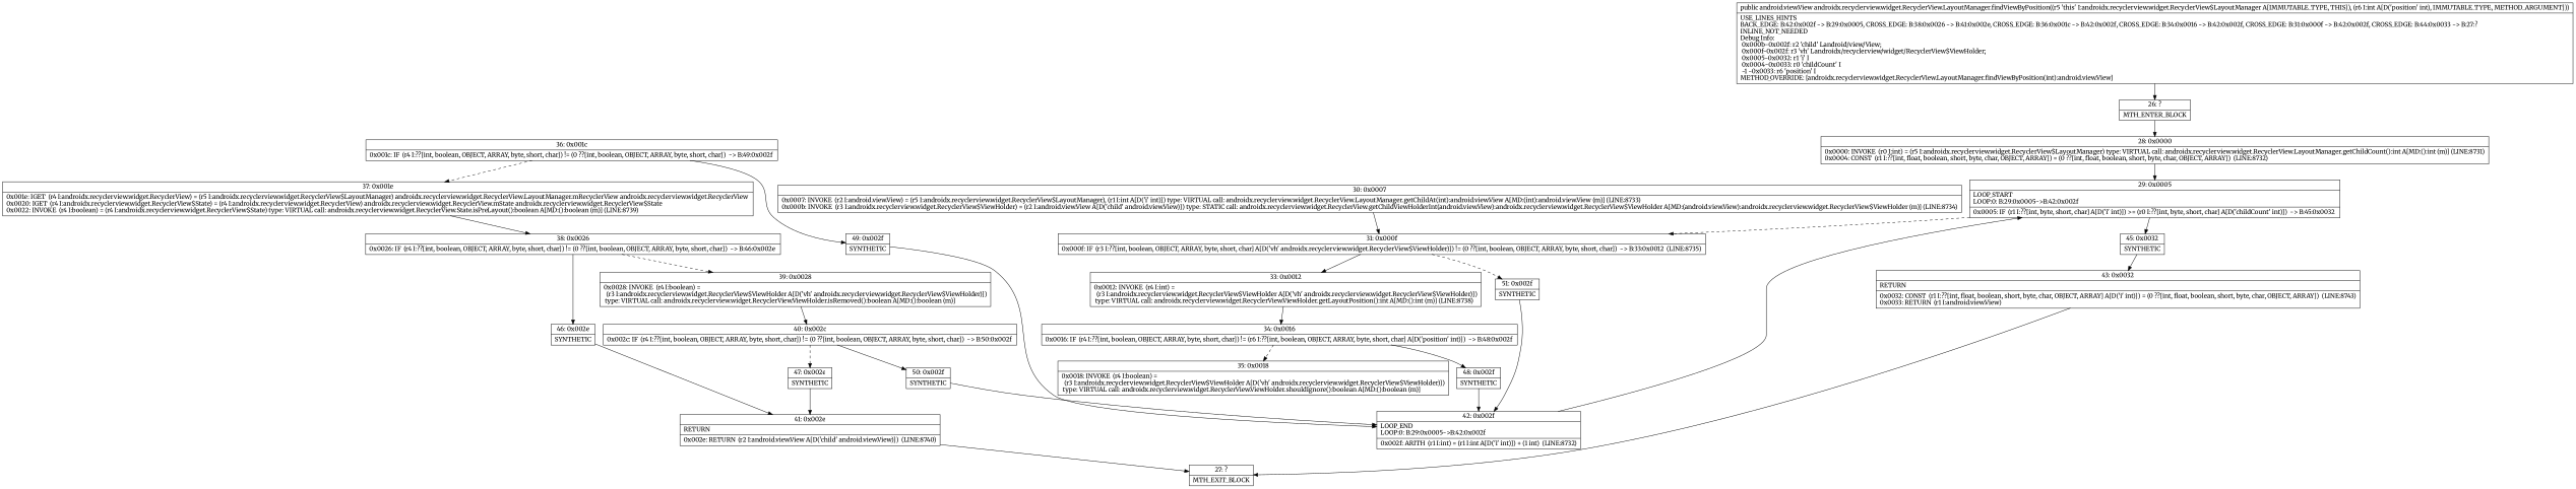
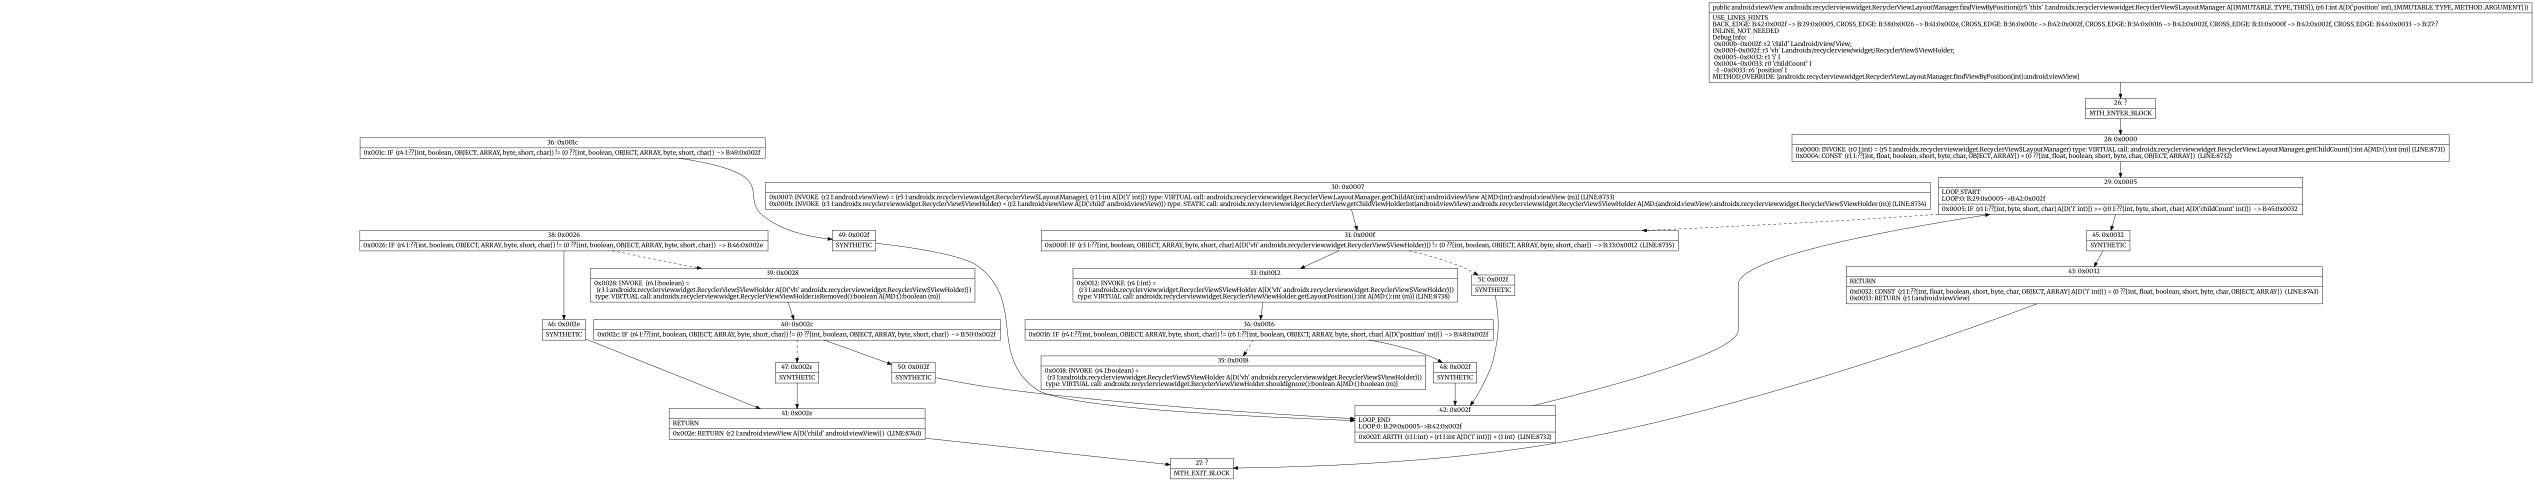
  digraph {
    fontname=Merriweather
    node [fontname=Merriweather shape=record]
    edge [fontname=Merriweather]
    n1 [label="{26\:\ ?|MTH_ENTER_BLOCK\l}"]
    n2 [label="{28\:\ 0x0000|0x0000: INVOKE  (r0 I:int) = (r5 I:androidx.recyclerview.widget.RecyclerView$LayoutManager) type: VIRTUAL call: androidx.recyclerview.widget.RecyclerView.LayoutManager.getChildCount():int A[MD:():int (m)] (LINE:8731)\l0x0004: CONST  (r1 I:??[int, float, boolean, short, byte, char, OBJECT, ARRAY]) = (0 ??[int, float, boolean, short, byte, char, OBJECT, ARRAY])  (LINE:8732)\l}"]
    n3 [label="{29\:\ 0x0005|LOOP_START\lLOOP:0: B:29:0x0005\-\>B:42:0x002f\l|0x0005: IF  (r1 I:??[int, byte, short, char] A[D('i' int)]) \>= (r0 I:??[int, byte, short, char] A[D('childCount' int)])  \-\> B:45:0x0032 \l}"]
    n4 [label="{45\:\ 0x0032|SYNTHETIC\l}"]
    n5 [label="{31\:\ 0x000f|0x000f: IF  (r3 I:??[int, boolean, OBJECT, ARRAY, byte, short, char] A[D('vh' androidx.recyclerview.widget.RecyclerView$ViewHolder)]) != (0 ??[int, boolean, OBJECT, ARRAY, byte, short, char])  \-\> B:33:0x0012  (LINE:8735)\l}"]
    n6 [label="{30\:\ 0x0007|0x0007: INVOKE  (r2 I:android.view.View) = (r5 I:androidx.recyclerview.widget.RecyclerView$LayoutManager), (r1 I:int A[D('i' int)]) type: VIRTUAL call: androidx.recyclerview.widget.RecyclerView.LayoutManager.getChildAt(int):android.view.View A[MD:(int):android.view.View (m)] (LINE:8733)\l0x000b: INVOKE  (r3 I:androidx.recyclerview.widget.RecyclerView$ViewHolder) = (r2 I:android.view.View A[D('child' android.view.View)]) type: STATIC call: androidx.recyclerview.widget.RecyclerView.getChildViewHolderInt(android.view.View):androidx.recyclerview.widget.RecyclerView$ViewHolder A[MD:(android.view.View):androidx.recyclerview.widget.RecyclerView$ViewHolder (m)] (LINE:8734)\l}"]
    n7 [label="{43\:\ 0x0032|RETURN\l|0x0032: CONST  (r1 I:??[int, float, boolean, short, byte, char, OBJECT, ARRAY] A[D('i' int)]) = (0 ??[int, float, boolean, short, byte, char, OBJECT, ARRAY])  (LINE:8743)\l0x0033: RETURN  (r1 I:android.view.View) \l}"]
    n8 [label="{33\:\ 0x0012|0x0012: INVOKE  (r4 I:int) = \l  (r3 I:androidx.recyclerview.widget.RecyclerView$ViewHolder A[D('vh' androidx.recyclerview.widget.RecyclerView$ViewHolder)])\l type: VIRTUAL call: androidx.recyclerview.widget.RecyclerView.ViewHolder.getLayoutPosition():int A[MD:():int (m)] (LINE:8738)\l}"]
    n9 [label="{51\:\ 0x002f|SYNTHETIC\l}"]
    n10 [label="{34\:\ 0x0016|0x0016: IF  (r4 I:??[int, boolean, OBJECT, ARRAY, byte, short, char]) != (r6 I:??[int, boolean, OBJECT, ARRAY, byte, short, char] A[D('position' int)])  \-\> B:48:0x002f \l}"]
    n11 [label="{42\:\ 0x002f|LOOP_END\lLOOP:0: B:29:0x0005\-\>B:42:0x002f\l|0x002f: ARITH  (r1 I:int) = (r1 I:int A[D('i' int)]) + (1 int)  (LINE:8732)\l}"]
    n12 [label="{35\:\ 0x0018|0x0018: INVOKE  (r4 I:boolean) = \l  (r3 I:androidx.recyclerview.widget.RecyclerView$ViewHolder A[D('vh' androidx.recyclerview.widget.RecyclerView$ViewHolder)])\l type: VIRTUAL call: androidx.recyclerview.widget.RecyclerView.ViewHolder.shouldIgnore():boolean A[MD:():boolean (m)]\l}"]
    n13 [label="{48\:\ 0x002f|SYNTHETIC\l}"]
    n14 [label="{36\:\ 0x001c|0x001c: IF  (r4 I:??[int, boolean, OBJECT, ARRAY, byte, short, char]) != (0 ??[int, boolean, OBJECT, ARRAY, byte, short, char])  \-\> B:49:0x002f \l}"]
-   n15 [label="{37\:\ 0x001e|0x001e: IGET  (r4 I:androidx.recyclerview.widget.RecyclerView) = (r5 I:androidx.recyclerview.widget.RecyclerView$LayoutManager) androidx.recyclerview.widget.RecyclerView.LayoutManager.mRecyclerView androidx.recyclerview.widget.RecyclerView \l0x0020: IGET  (r4 I:androidx.recyclerview.widget.RecyclerView$State) = (r4 I:androidx.recyclerview.widget.RecyclerView) androidx.recyclerview.widget.RecyclerView.mState androidx.recyclerview.widget.RecyclerView$State \l0x0022: INVOKE  (r4 I:boolean) = (r4 I:androidx.recyclerview.widget.RecyclerView$State) type: VIRTUAL call: androidx.recyclerview.widget.RecyclerView.State.isPreLayout():boolean A[MD:():boolean (m)] (LINE:8739)\l}"]
    n16 [label="{49\:\ 0x002f|SYNTHETIC\l}"]
    n17 [label="{38\:\ 0x0026|0x0026: IF  (r4 I:??[int, boolean, OBJECT, ARRAY, byte, short, char]) != (0 ??[int, boolean, OBJECT, ARRAY, byte, short, char])  \-\> B:46:0x002e \l}"]
    n18 [label="{39\:\ 0x0028|0x0028: INVOKE  (r4 I:boolean) = \l  (r3 I:androidx.recyclerview.widget.RecyclerView$ViewHolder A[D('vh' androidx.recyclerview.widget.RecyclerView$ViewHolder)])\l type: VIRTUAL call: androidx.recyclerview.widget.RecyclerView.ViewHolder.isRemoved():boolean A[MD:():boolean (m)]\l}"]
    n19 [label="{46\:\ 0x002e|SYNTHETIC\l}"]
    n20 [label="{40\:\ 0x002c|0x002c: IF  (r4 I:??[int, boolean, OBJECT, ARRAY, byte, short, char]) != (0 ??[int, boolean, OBJECT, ARRAY, byte, short, char])  \-\> B:50:0x002f \l}"]
    n21 [label="{41\:\ 0x002e|RETURN\l|0x002e: RETURN  (r2 I:android.view.View A[D('child' android.view.View)])  (LINE:8740)\l}"]
    n22 [label="{47\:\ 0x002e|SYNTHETIC\l}"]
    n23 [label="{50\:\ 0x002f|SYNTHETIC\l}"]
    n24 [label="{27\:\ ?|MTH_EXIT_BLOCK\l}"]
    n25 [label="{public android.view.View androidx.recyclerview.widget.RecyclerView.LayoutManager.findViewByPosition((r5 'this' I:androidx.recyclerview.widget.RecyclerView$LayoutManager A[IMMUTABLE_TYPE, THIS]), (r6 I:int A[D('position' int), IMMUTABLE_TYPE, METHOD_ARGUMENT]))  | USE_LINES_HINTS\lBACK_EDGE: B:42:0x002f \-\> B:29:0x0005, CROSS_EDGE: B:38:0x0026 \-\> B:41:0x002e, CROSS_EDGE: B:36:0x001c \-\> B:42:0x002f, CROSS_EDGE: B:34:0x0016 \-\> B:42:0x002f, CROSS_EDGE: B:31:0x000f \-\> B:42:0x002f, CROSS_EDGE: B:44:0x0033 \-\> B:27:?\lINLINE_NOT_NEEDED\lDebug Info:\l  0x000b\-0x002f: r2 'child' Landroid\/view\/View;\l  0x000f\-0x002f: r3 'vh' Landroidx\/recyclerview\/widget\/RecyclerView$ViewHolder;\l  0x0005\-0x0032: r1 'i' I\l  0x0004\-0x0033: r0 'childCount' I\l  \-1 \-0x0033: r6 'position' I\lMETHOD_OVERRIDE: [androidx.recyclerview.widget.RecyclerView.LayoutManager.findViewByPosition(int):android.view.View]\l}"]
    n1 -> n2
    n2 -> n3
    n3 -> n4
    n3 -> n5 [style=dashed]
    n4 -> n7
    n5 -> n8
    n5 -> n9 [style=dashed]
    n6 -> n5
    n7 -> n24
    n8 -> n10
    n9 -> n11
    n10 -> n12 [style=dashed]
    n10 -> n13
    n11 -> n3
    n13 -> n11
-   n14 -> n15 [style=dashed]
    n14 -> n16
-   n15 -> n17
    n16 -> n11
    n17 -> n18 [style=dashed]
    n17 -> n19
    n18 -> n20
    n19 -> n21
    n20 -> n22 [style=dashed]
    n20 -> n23
    n21 -> n24
    n22 -> n21
    n23 -> n11
    n25 -> n1
  }
